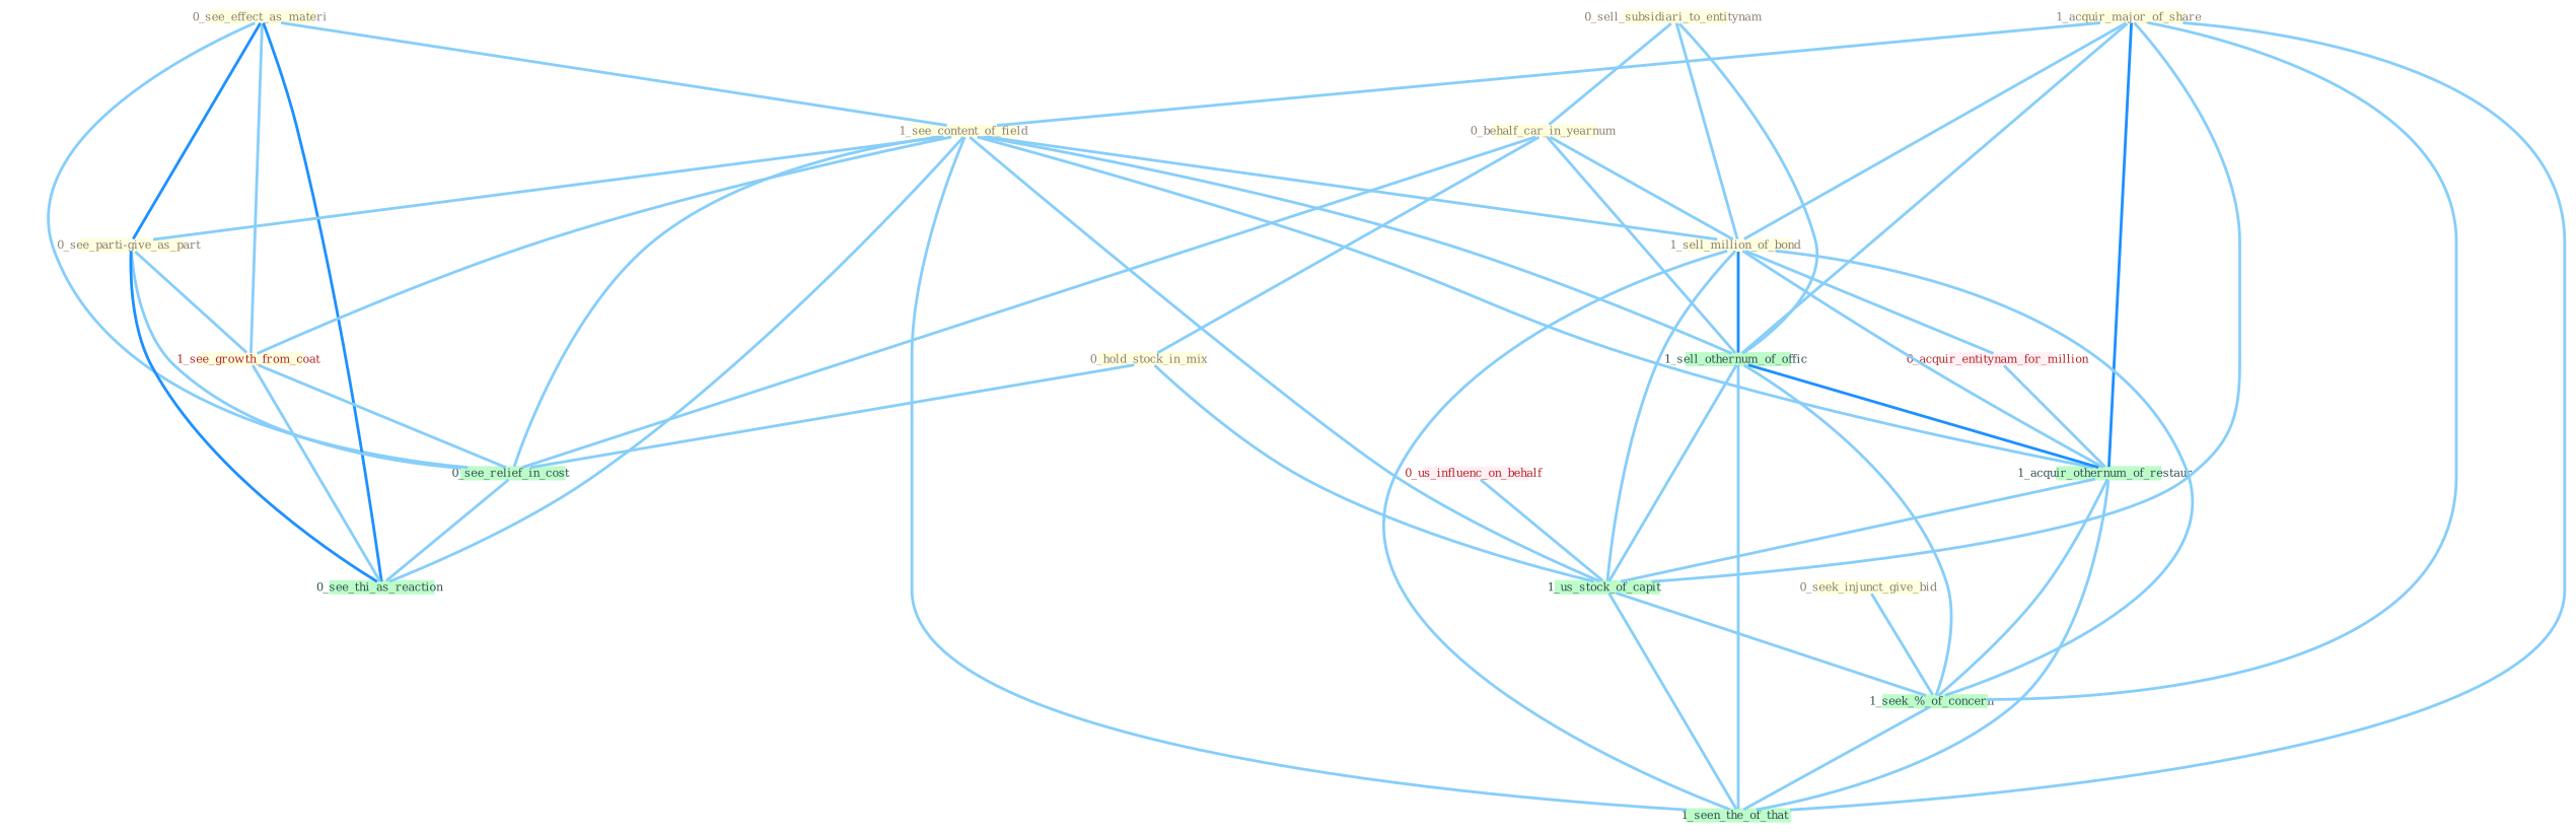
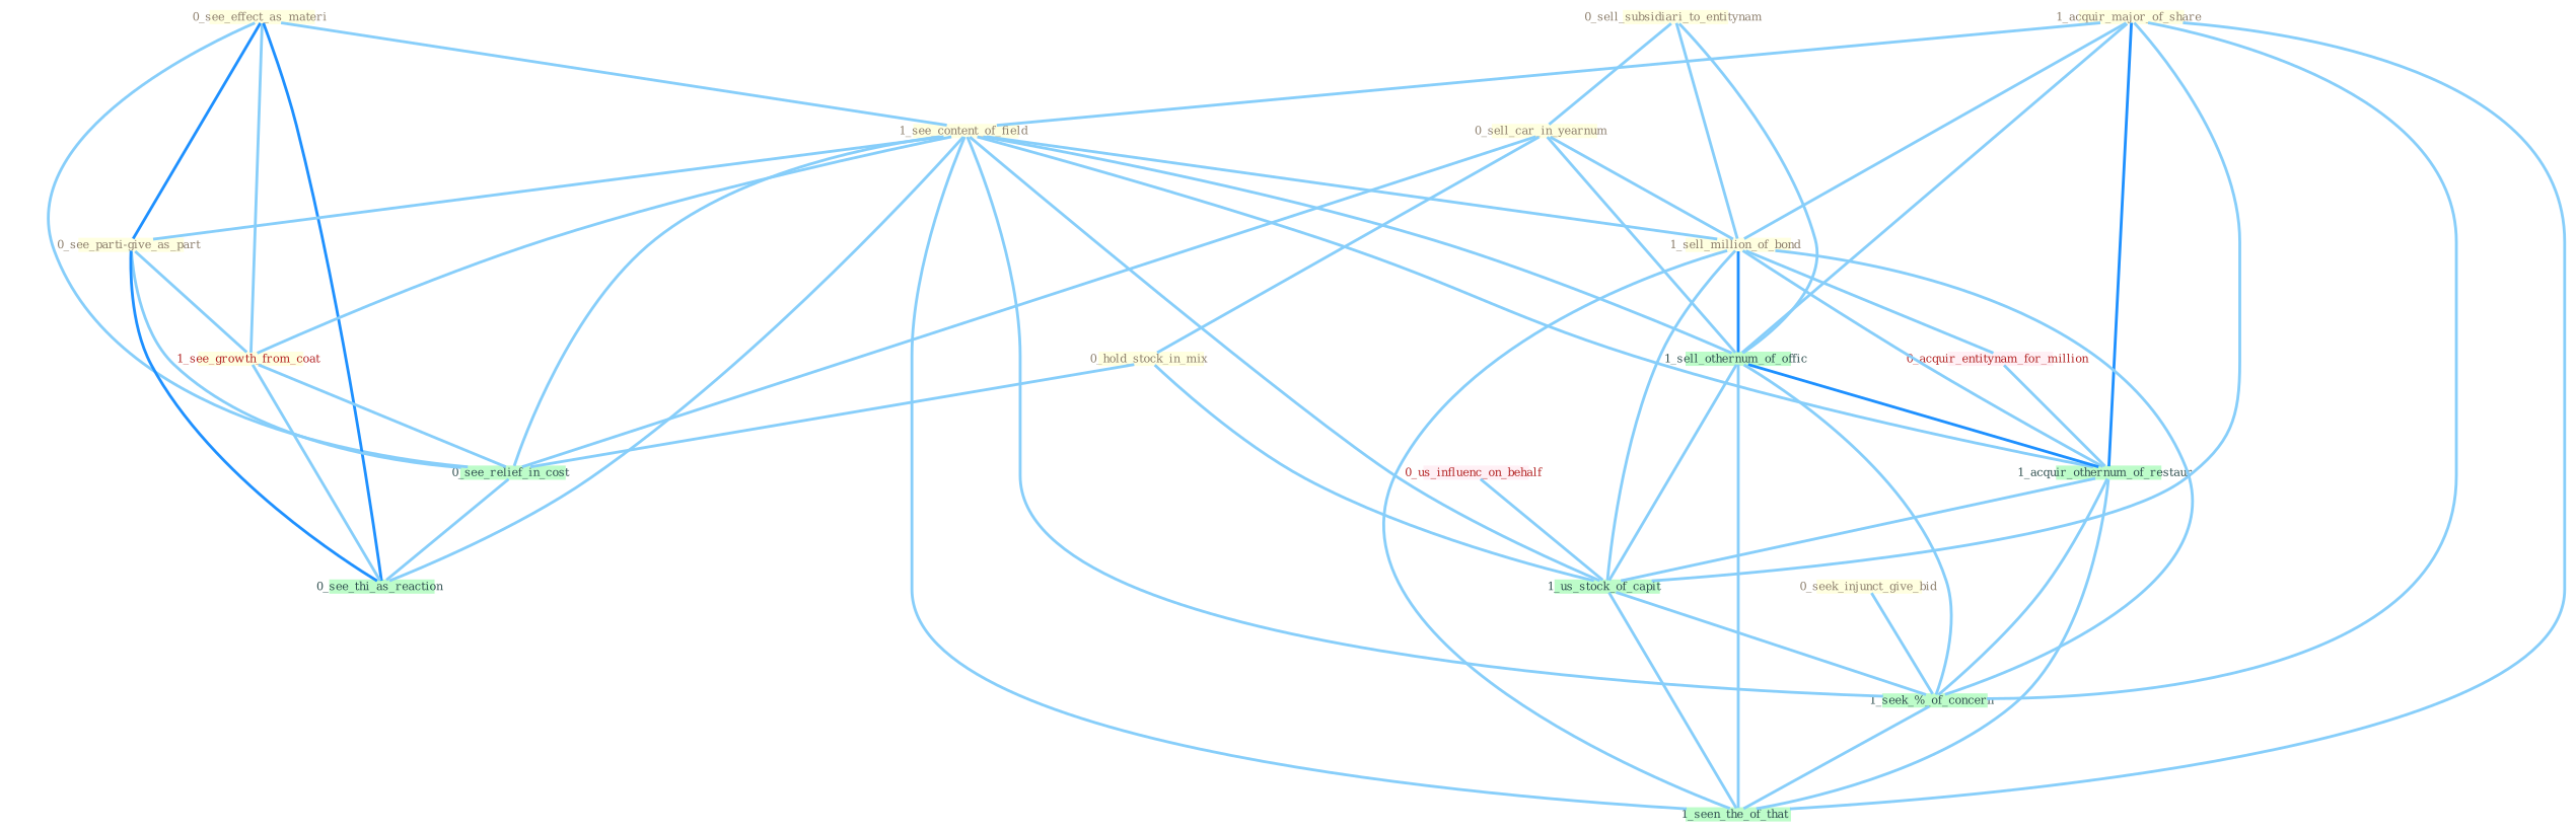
  graph {
    node [color="#ffffe0" fixedsize=true fontcolor="#8b7d6b" fontsize=4 shape=polygon style=filled]
    edge [color="#87cefa" w=1]
    "1_acquir_major_of_share " [height=.06 width=.5]
    "0_see_effect_as_materi " [height=.06 width=.5]
    n3 [height=.06 label="0_seek_injunct_give_bid" width=.5]
    "1_see_content_of_field " [height=.06 width=.5]
    "0_see_parti-give_as_part " [height=.06 width=.5]
    "1_see_growth_from_coat " [fontcolor="#b22222" height=.06 width=.5]
    "0_sell_subsidiari_to_entitynam " [height=.06 width=.5]
-   "0_sell_car_in_yearnum " [height=.06 width=.5 label="0_behalf_car_in_yearnum"]
+   "0_sell_car_in_yearnum " [height=.06 width=.5]
    "1_sell_million_of_bond " [height=.06 width=.5]
    "0_hold_stock_in_mix " [height=.06 width=.5]
    "0_acquir_entitynam_for_million " [color="#fff0f5" fontcolor="#b22222" height=.06 width=.5]
    "0_us_influenc_on_behalf " [color="#fff0f5" fontcolor="#b22222" height=.06 width=.5]
    "1_us_stock_of_capit " [color="#BDFCC9" fontcolor="#2f4f4f" height=.06 width=.5]
    "1_sell_othernum_of_offic " [color="#BDFCC9" fontcolor="#2f4f4f" height=.06 width=.5]
    "1_acquir_othernum_of_restaur " [color="#BDFCC9" fontcolor="#2f4f4f" height=.06 width=.5]
    "1_seek_%_of_concern " [color="#BDFCC9" fontcolor="#2f4f4f" height=.06 width=.5]
    "1_seen_the_of_that " [color="#BDFCC9" fontcolor="#2f4f4f" height=.06 width=.5]
    "0_see_relief_in_cost " [color="#BDFCC9" fontcolor="#2f4f4f" height=.06 width=.5]
    "0_see_thi_as_reaction " [color="#BDFCC9" fontcolor="#2f4f4f" height=.06 width=.5]
    subgraph sub_1 {
      "1_acquir_major_of_share "
      "0_see_effect_as_materi "
      n3
      "1_see_content_of_field "
      "0_see_parti-give_as_part "
      "1_see_growth_from_coat "
      "0_sell_subsidiari_to_entitynam "
      "0_sell_car_in_yearnum "
      "1_sell_million_of_bond "
      "0_hold_stock_in_mix "
    }
    subgraph sub_2 {
      "0_acquir_entitynam_for_million "
      "0_us_influenc_on_behalf "
    }
    "1_acquir_major_of_share " -- "1_see_content_of_field "
    "1_acquir_major_of_share " -- "1_sell_million_of_bond "
    "1_acquir_major_of_share " -- "1_us_stock_of_capit "
    "1_acquir_major_of_share " -- "1_sell_othernum_of_offic "
    "1_acquir_major_of_share " -- "1_acquir_othernum_of_restaur " [color="#1e90ff" w=2]
    "1_acquir_major_of_share " -- "1_seek_%_of_concern "
    "1_acquir_major_of_share " -- "1_seen_the_of_that "
    "0_see_effect_as_materi " -- "1_see_content_of_field "
    "0_see_effect_as_materi " -- "0_see_parti-give_as_part " [color="#1e90ff" w=2]
    "0_see_effect_as_materi " -- "1_see_growth_from_coat "
    "0_see_effect_as_materi " -- "0_see_relief_in_cost "
    "0_see_effect_as_materi " -- "0_see_thi_as_reaction " [color="#1e90ff" w=2]
    n3 -- "1_seek_%_of_concern "
    "1_see_content_of_field " -- "0_see_parti-give_as_part "
    "1_see_content_of_field " -- "1_see_growth_from_coat "
    "1_see_content_of_field " -- "1_sell_million_of_bond "
    "1_see_content_of_field " -- "1_us_stock_of_capit "
    "1_see_content_of_field " -- "1_sell_othernum_of_offic "
    "1_see_content_of_field " -- "1_acquir_othernum_of_restaur "
+   "1_see_content_of_field " -- "1_seek_%_of_concern "
    "1_see_content_of_field " -- "1_seen_the_of_that "
    "1_see_content_of_field " -- "0_see_relief_in_cost "
    "1_see_content_of_field " -- "0_see_thi_as_reaction "
    "0_see_parti-give_as_part " -- "1_see_growth_from_coat "
    "0_see_parti-give_as_part " -- "0_see_relief_in_cost "
    "0_see_parti-give_as_part " -- "0_see_thi_as_reaction " [color="#1e90ff" w=2]
    "1_see_growth_from_coat " -- "0_see_relief_in_cost "
    "1_see_growth_from_coat " -- "0_see_thi_as_reaction "
    "0_sell_subsidiari_to_entitynam " -- "0_sell_car_in_yearnum "
    "0_sell_subsidiari_to_entitynam " -- "1_sell_million_of_bond "
    "0_sell_subsidiari_to_entitynam " -- "1_sell_othernum_of_offic "
    "0_sell_car_in_yearnum " -- "1_sell_million_of_bond "
    "0_sell_car_in_yearnum " -- "0_hold_stock_in_mix "
    "0_sell_car_in_yearnum " -- "1_sell_othernum_of_offic "
    "0_sell_car_in_yearnum " -- "0_see_relief_in_cost "
    "1_sell_million_of_bond " -- "0_acquir_entitynam_for_million "
    "1_sell_million_of_bond " -- "1_us_stock_of_capit "
    "1_sell_million_of_bond " -- "1_sell_othernum_of_offic " [color="#1e90ff" w=2]
    "1_sell_million_of_bond " -- "1_acquir_othernum_of_restaur "
    "1_sell_million_of_bond " -- "1_seek_%_of_concern "
    "1_sell_million_of_bond " -- "1_seen_the_of_that "
    "0_hold_stock_in_mix " -- "1_us_stock_of_capit "
    "0_hold_stock_in_mix " -- "0_see_relief_in_cost "
    "0_acquir_entitynam_for_million " -- "1_acquir_othernum_of_restaur "
    "0_us_influenc_on_behalf " -- "1_us_stock_of_capit "
    "1_us_stock_of_capit " -- "1_seek_%_of_concern "
    "1_us_stock_of_capit " -- "1_seen_the_of_that "
    "1_sell_othernum_of_offic " -- "1_us_stock_of_capit "
    "1_sell_othernum_of_offic " -- "1_acquir_othernum_of_restaur " [color="#1e90ff" w=2]
    "1_sell_othernum_of_offic " -- "1_seek_%_of_concern "
    "1_sell_othernum_of_offic " -- "1_seen_the_of_that "
    "1_acquir_othernum_of_restaur " -- "1_us_stock_of_capit "
    "1_acquir_othernum_of_restaur " -- "1_seek_%_of_concern "
    "1_acquir_othernum_of_restaur " -- "1_seen_the_of_that "
    "1_seek_%_of_concern " -- "1_seen_the_of_that "
    "0_see_relief_in_cost " -- "0_see_thi_as_reaction "
  }
